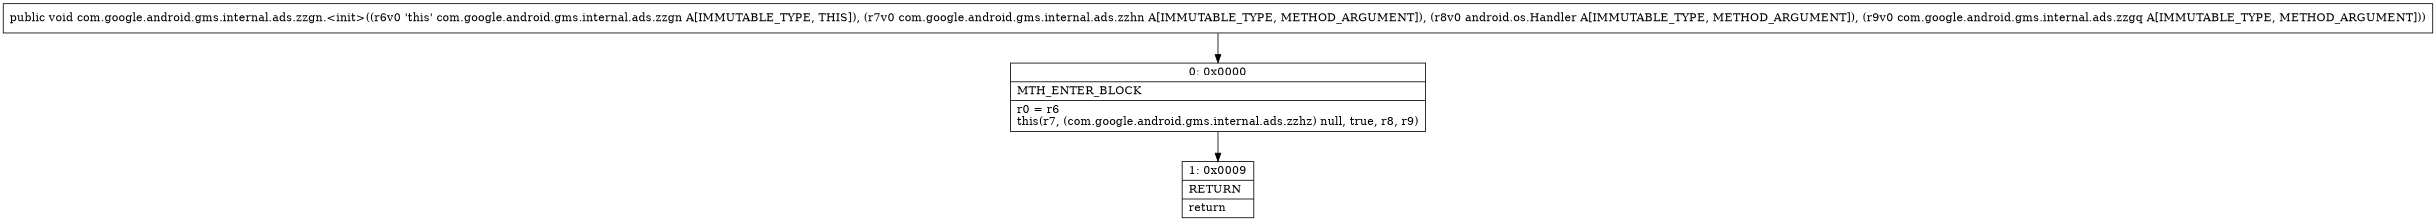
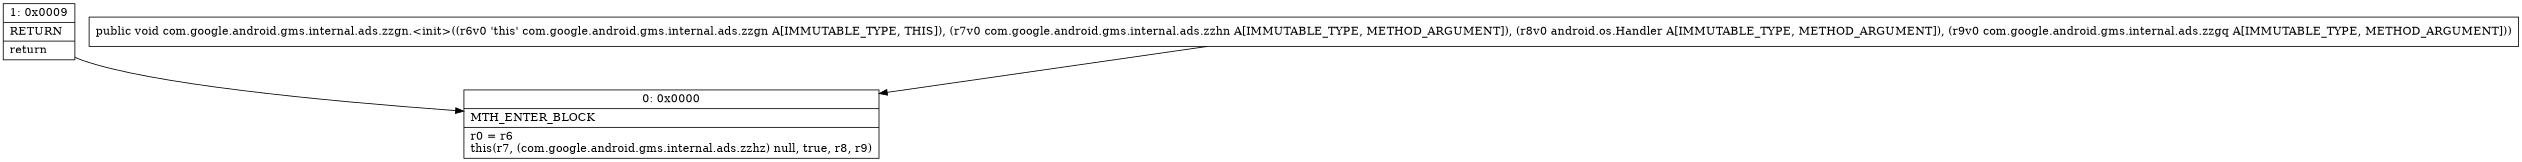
  digraph {
    node [shape=record]
    n1 [label="{0\:\ 0x0000|MTH_ENTER_BLOCK\l|r0 = r6\lthis(r7, (com.google.android.gms.internal.ads.zzhz) null, true, r8, r9)\l}"]
    n2 [label="{1\:\ 0x0009|RETURN\l|return\l}"]
    n3 [label="{public void com.google.android.gms.internal.ads.zzgn.\<init\>((r6v0 'this' com.google.android.gms.internal.ads.zzgn A[IMMUTABLE_TYPE, THIS]), (r7v0 com.google.android.gms.internal.ads.zzhn A[IMMUTABLE_TYPE, METHOD_ARGUMENT]), (r8v0 android.os.Handler A[IMMUTABLE_TYPE, METHOD_ARGUMENT]), (r9v0 com.google.android.gms.internal.ads.zzgq A[IMMUTABLE_TYPE, METHOD_ARGUMENT])) }"]
-   n1 -> n2
+   n2 -> n1
    n3 -> n1
  }
